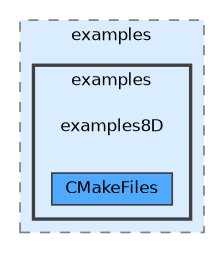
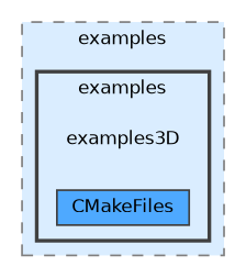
  digraph {
    compound=true
    rankdir=LR
    node [fontname=Helvetica fontsize=10]
-   n1 [height=0.2 label=examples8D shape=plaintext width=0.4]
+   n1 [height=0.2 label=examples3D shape=plaintext width=0.4]
    n2 [color=grey25 fillcolor="#4ea9ff" height=0.2 label=CMakeFiles shape=box style=filled width=0.4]
    subgraph cluster_1 {
      bgcolor="#daedff"
      fontname=Helvetica
      fontsize=10
      label=examples
      pencolor=grey50
      style="filled,dashed"
      subgraph cluster_2 {
        bgcolor="#daedff"
        fontname=Helvetica
        fontsize=10
        pencolor=grey25
        style="filled,bold"
        n1
        n2
      }
    }
  }
